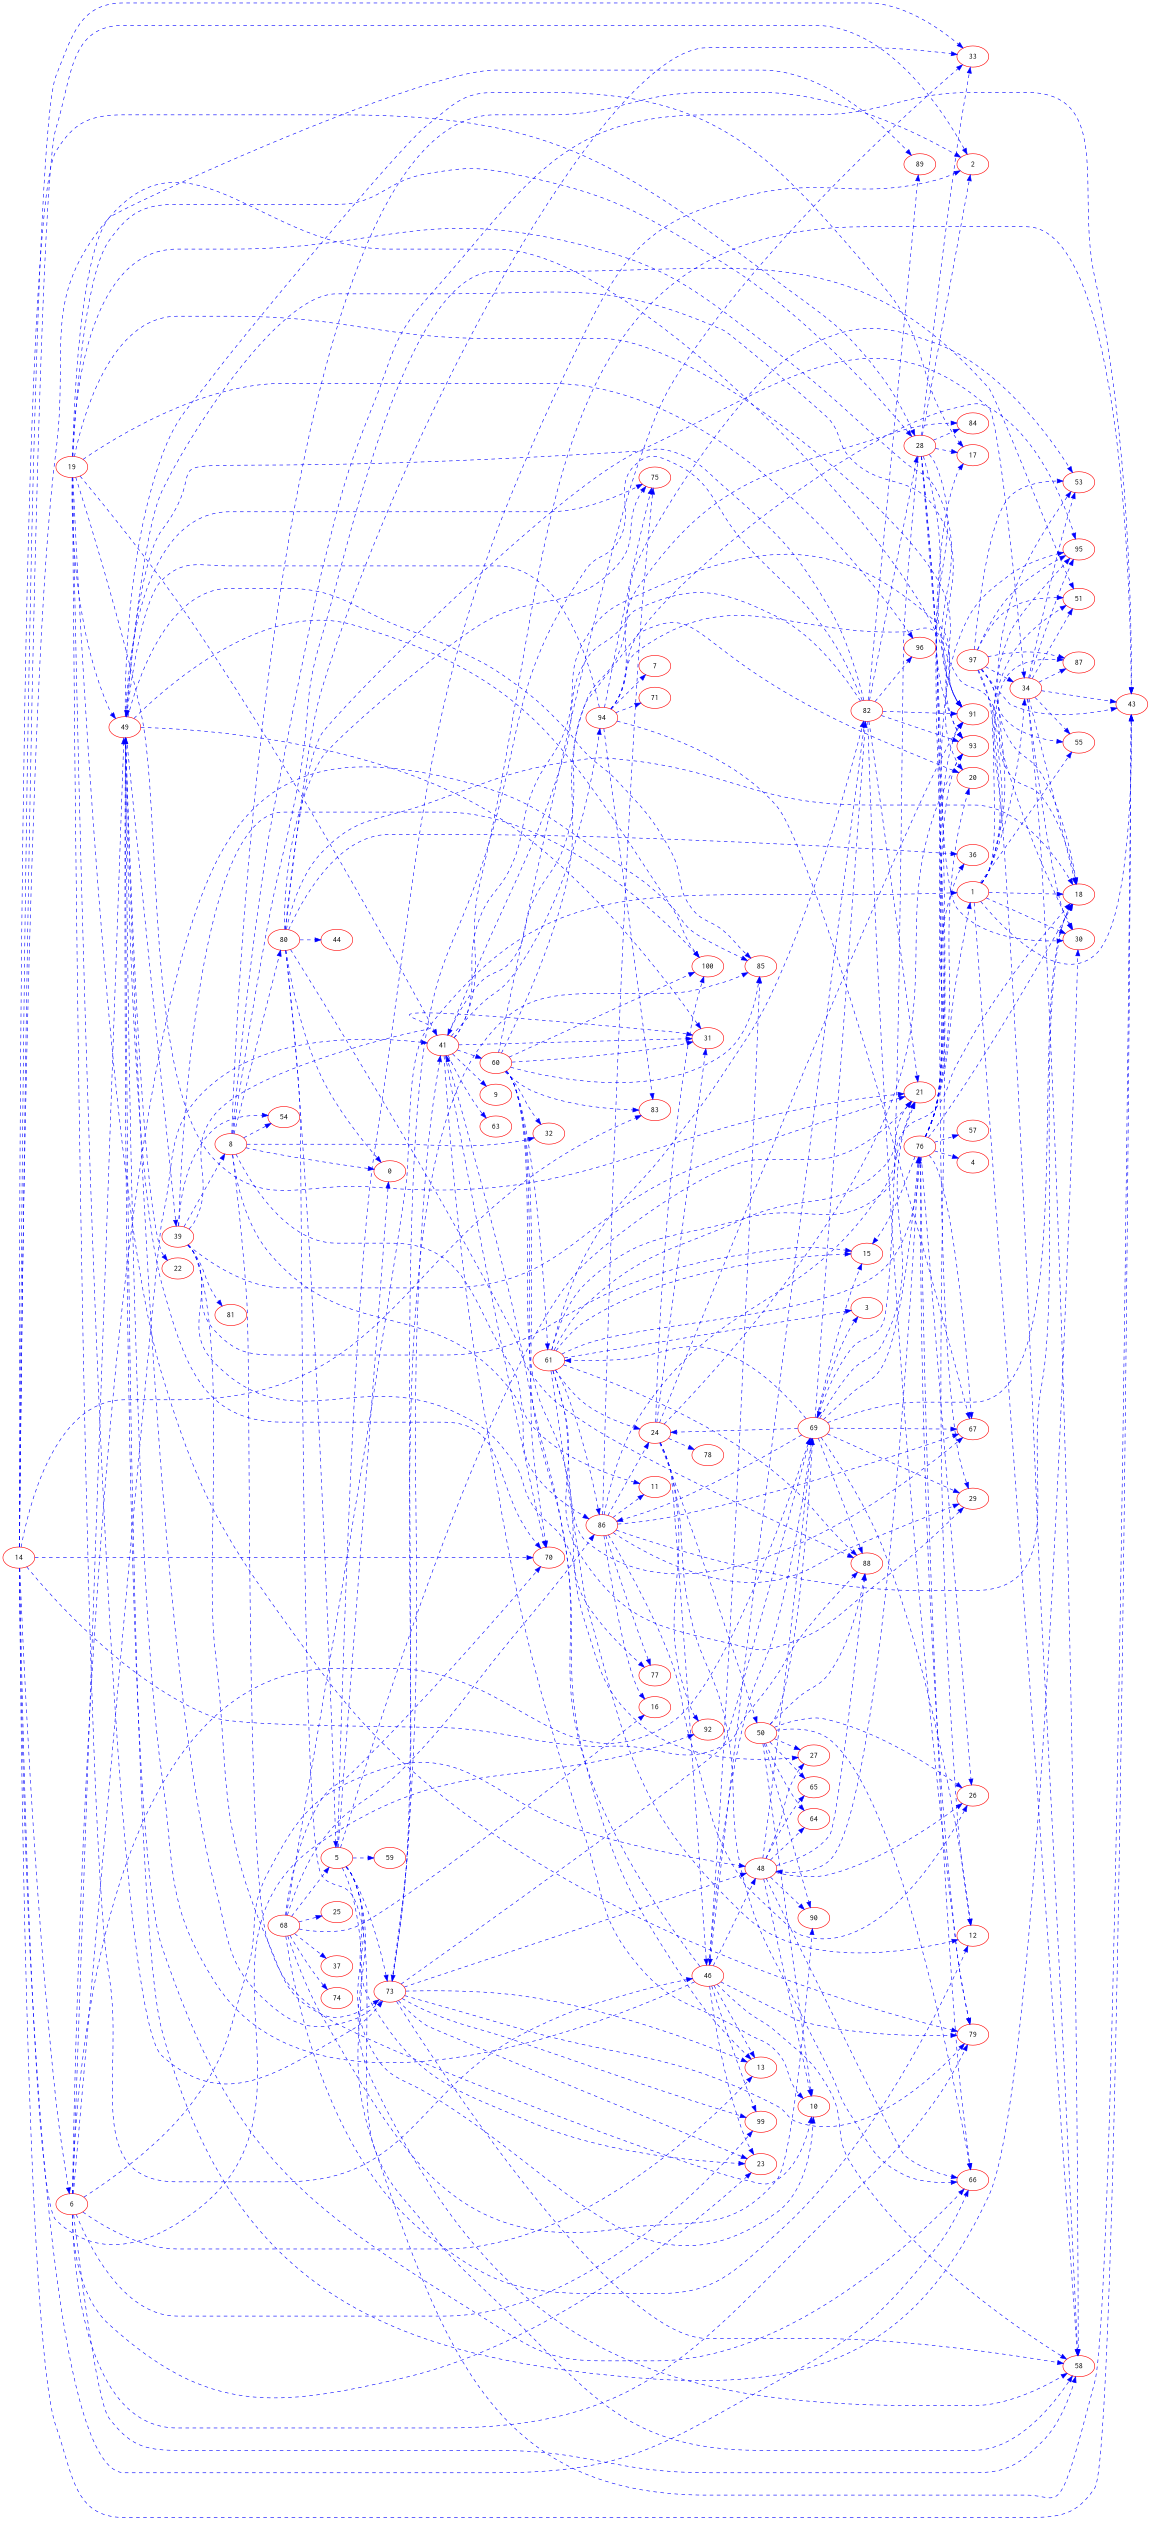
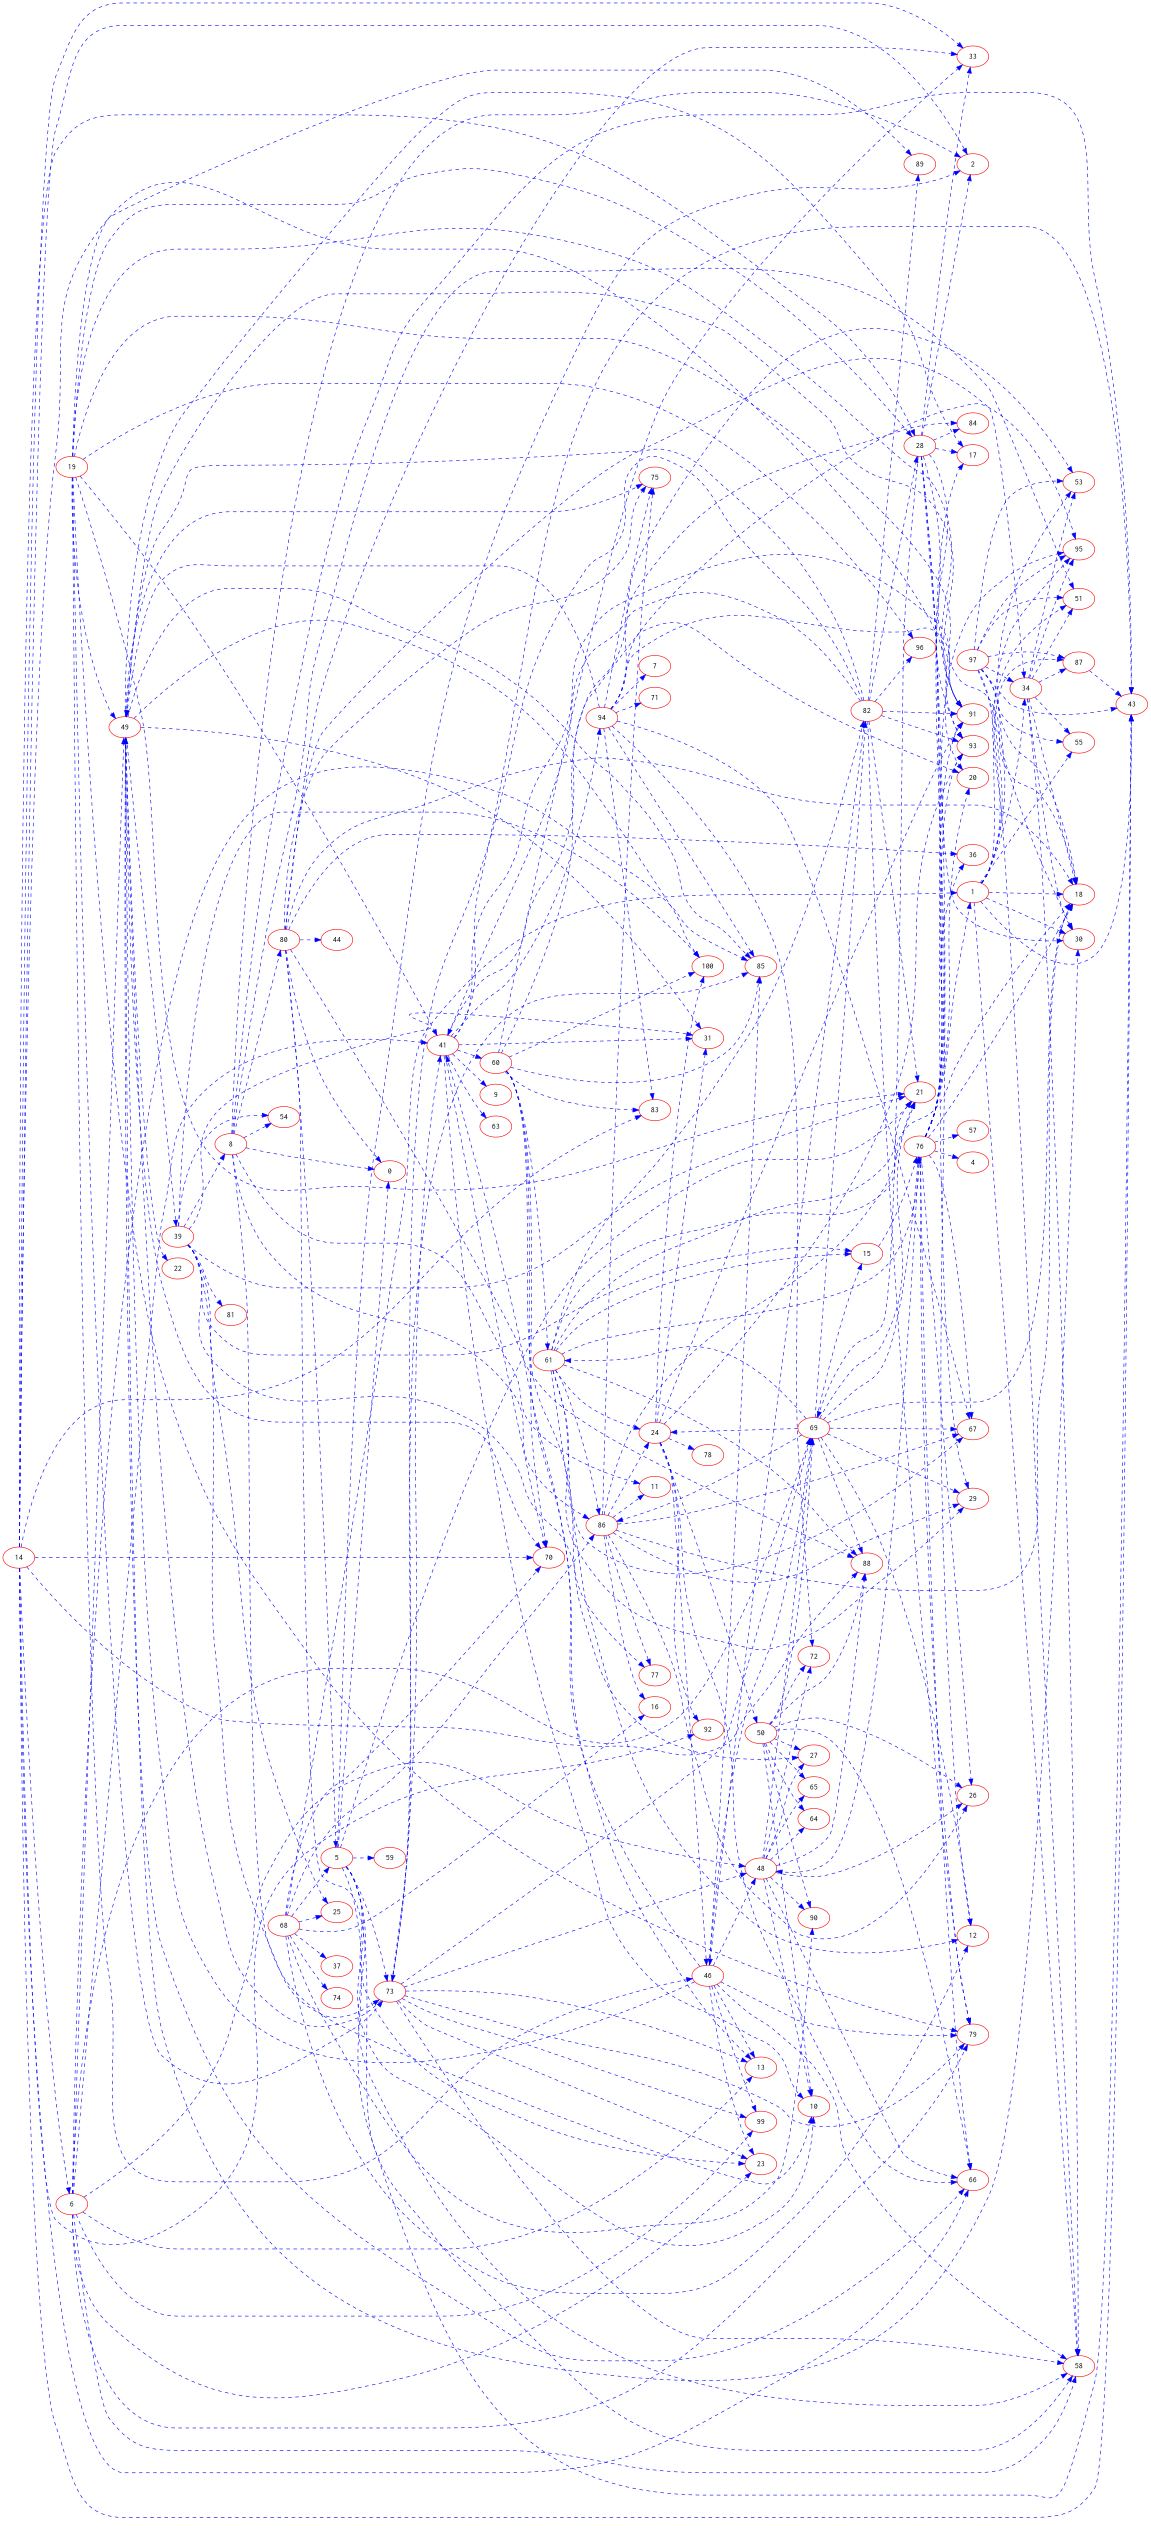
  digraph {
    rankdir=LR
    node [color=Red fontname=Courier]
    edge [color=Blue style=dashed]
    1
    18
    30
    34
    43
    n6 [label=95]
    51
    53
    55
    58
    87
    5
    0
    2
    10
    21
    23
    59
    73
    13
    41
    48
    49
    69
    79
    85
    99
    20
    70
    91
    31
    9
    60
    63
    94
    66
    88
    27
    n39 [label=26]
    64
    65
+   72
    90
    100
    17
    39
    22
    75
-   3
    86
    24
    12
    29
    n54 [label=15]
    61
    67
    76
    82
    6
-   32
    33
    83
    84
    7
    71
    8
    54
    77
    25
    81
    11
    16
    92
    93
    46
    50
    78
    36
    4
    57
    28
    89
    96
    80
    44
    14
    19
    68
    37
    74
    97
    1 -> 18
    1 -> 30
    1 -> 34
    1 -> 43
    1 -> n6
    1 -> 51
    1 -> 53
    1 -> 55
    1 -> 58
    1 -> 87
    34 -> 18
    34 -> 30
-   34 -> 43
+   87 -> 43
    34 -> n6
    34 -> 51
    34 -> 53
    34 -> 55
    34 -> 58
    34 -> 87
    5 -> 43
    5 -> 58
    5 -> 0
    5 -> 2
    5 -> 10
    5 -> 21
    5 -> 23
    5 -> 59
    5 -> 73
    73 -> 58
    73 -> 23
    73 -> 13
    73 -> 41
    73 -> 48
    73 -> 49
    73 -> 69
    73 -> 79
    73 -> 85
    73 -> 99
    41 -> 43
    41 -> 10
    41 -> 20
    41 -> 70
    41 -> 91
    41 -> 31
    41 -> 9
    41 -> 60
    41 -> 63
    41 -> 94
    48 -> 10
    48 -> 69
    48 -> 66
    48 -> 88
    48 -> 27
    48 -> n39
    48 -> 64
    48 -> 65
+   48 -> 72
    48 -> 90
    49 -> 30
    49 -> 85
    49 -> 70
    49 -> 91
    49 -> 31
    49 -> 66
    49 -> 100
    49 -> 17
    49 -> 39
    49 -> 22
    49 -> 75
    69 -> 18
    69 -> 21
    69 -> 88
-   69 -> 3
    69 -> 86
    69 -> 24
    69 -> 12
    69 -> 29
    69 -> n54
    69 -> 61
    69 -> 67
    69 -> 76
    69 -> 82
    60 -> 53
    60 -> 13
    60 -> 85
    60 -> 70
-   60 -> 31
    60 -> 27
    60 -> 100
    60 -> 61
-   60 -> 32
    60 -> 33
    60 -> 83
    94 -> n6
    94 -> 49
+   94 -> 85
    94 -> 91
+   94 -> 72
    94 -> 75
    94 -> 67
    94 -> 83
    94 -> 84
    94 -> 7
    94 -> 71
    39 -> 21
    39 -> 73
    39 -> 31
    39 -> 100
    39 -> n54
    39 -> 8
    39 -> 54
    39 -> 77
+   39 -> 25
    39 -> 81
    86 -> 18
    86 -> 21
    86 -> n39
    86 -> 75
    86 -> 24
    86 -> 29
    86 -> 67
    86 -> 77
    86 -> 11
    86 -> 16
    24 -> 91
    24 -> 31
    24 -> 66
    24 -> 100
    24 -> 92
    24 -> 93
    24 -> 46
    24 -> 50
    24 -> 78
    61 -> 18
    61 -> 21
    61 -> 88
-   61 -> 3
    61 -> 86
    61 -> 24
    61 -> 12
    61 -> 29
    61 -> n54
    61 -> 67
    61 -> 76
    61 -> 82
    76 -> 1
    76 -> 18
    76 -> n6
    76 -> 48
    76 -> 79
    76 -> 20
    76 -> 91
    76 -> 66
    76 -> n39
    76 -> 17
-   76 -> n54
+   n54 -> 76
    76 -> 67
    76 -> 93
    76 -> 36
    76 -> 4
    76 -> 57
    82 -> 21
    82 -> 73
    82 -> 41
    82 -> 49
    82 -> 79
    82 -> 91
    82 -> 93
    82 -> 46
    82 -> 28
    82 -> 89
    82 -> 96
    6 -> 58
    6 -> 23
    6 -> 13
    6 -> 41
    6 -> 48
    6 -> 49
    6 -> 69
    6 -> 79
    6 -> 85
    6 -> 99
    8 -> 43
    8 -> 51
    8 -> 0
    8 -> 2
    8 -> 10
    8 -> 86
-   8 -> 32
    8 -> 54
    8 -> 11
    8 -> 80
    46 -> 58
    46 -> 23
    46 -> 13
    46 -> 41
    46 -> 48
    46 -> 49
    46 -> 69
    46 -> 79
    46 -> 85
    46 -> 99
    50 -> 10
    50 -> 69
    50 -> 66
    50 -> 88
    50 -> 27
    50 -> n39
    50 -> 64
    50 -> 65
+   50 -> 72
    50 -> 90
    28 -> 18
    28 -> 30
    28 -> 2
    28 -> 69
    28 -> 17
    28 -> 12
    28 -> 29
    28 -> 33
    28 -> 84
    28 -> 93
    80 -> 18
    80 -> 34
    80 -> 58
    80 -> 5
    80 -> 0
    80 -> 88
    80 -> 75
    80 -> 33
    80 -> 36
    80 -> 44
    14 -> 43
    14 -> 2
    14 -> 20
    14 -> 70
    14 -> 66
    14 -> 88
    14 -> 6
    14 -> 33
    14 -> 83
    14 -> 92
    14 -> 28
    19 -> 21
    19 -> 73
    19 -> 41
    19 -> 49
    19 -> 79
    19 -> 91
    19 -> 93
    19 -> 46
    19 -> 28
    19 -> 89
    19 -> 96
    68 -> 1
    68 -> 5
    68 -> 70
    68 -> 90
    68 -> 86
    68 -> 12
    68 -> 25
    68 -> 16
    68 -> 37
    68 -> 74
    97 -> 18
    97 -> 30
    97 -> 34
    97 -> 43
    97 -> n6
    97 -> 51
    97 -> 53
    97 -> 55
    97 -> 58
    97 -> 87
  }
